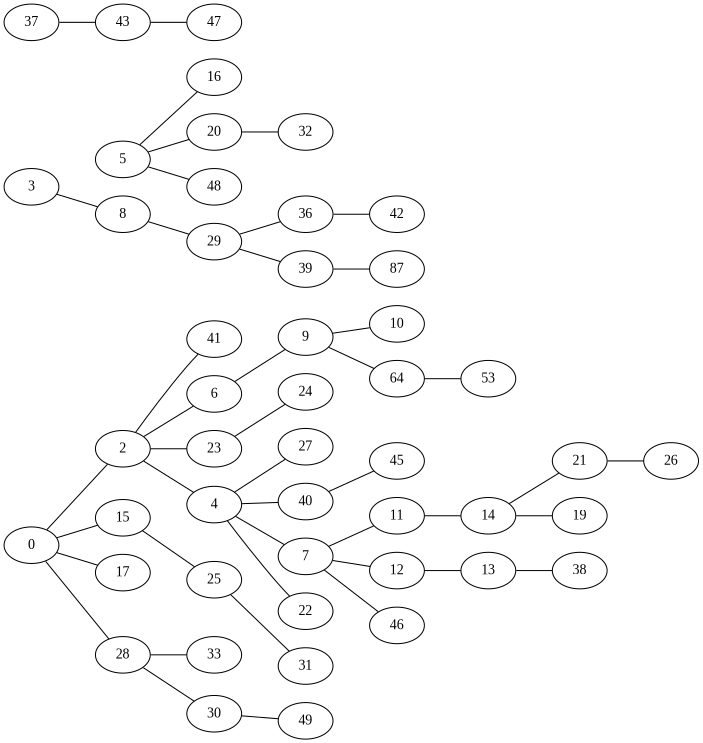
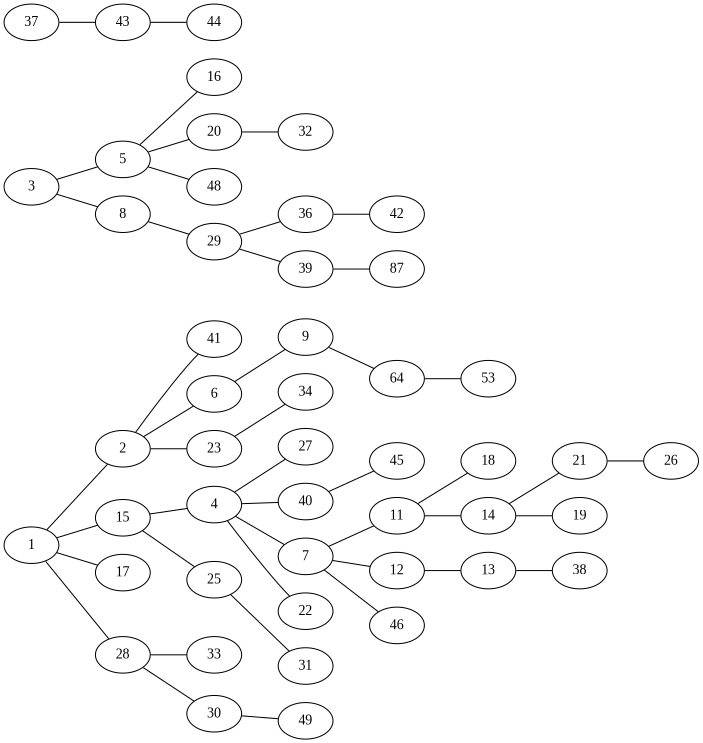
  graph {
    fontname="Liberation Serif"
    rankdir=LR
    node [fontname="Liberation Serif"]
    edge [fontname="Liberation Serif"]
-   1 [label=0]
+   1
    2
    15
    17
    28
    4
    6
    23
    41
    25
    30
    33
    3
    5
    8
    7
    22
    27
    40
    9
-   24
+   24 [label=34]
    31
    49
    16
    20
    48
    29
    11
    12
    46
    45
-   10
    n33 [label=64]
    32
    36
    39
    14
+   18
    13
    n40 [label=53]
    19
    21
    38
    42
    n45 [label=87]
    26
    37
    43
-   44 [label=47]
+   44
    1 -- 2
    1 -- 15
    1 -- 17
    1 -- 28
-   2 -- 4
+   15 -- 4
    2 -- 6
    2 -- 23
    2 -- 41
    15 -- 25
    28 -- 30
    28 -- 33
    4 -- 7
    4 -- 22
    4 -- 27
    4 -- 40
    6 -- 9
    23 -- 24
    25 -- 31
    30 -- 49
+   3 -- 5
    3 -- 8
    5 -- 16
    5 -- 20
    5 -- 48
    8 -- 29
    7 -- 11
    7 -- 12
    7 -- 46
    40 -- 45
-   9 -- 10
    9 -- n33
    20 -- 32
    29 -- 36
    29 -- 39
    11 -- 14
+   11 -- 18
    12 -- 13
    n33 -- n40
    36 -- 42
    39 -- n45
    14 -- 19
    14 -- 21
    13 -- 38
    21 -- 26
    37 -- 43
    43 -- 44
  }
